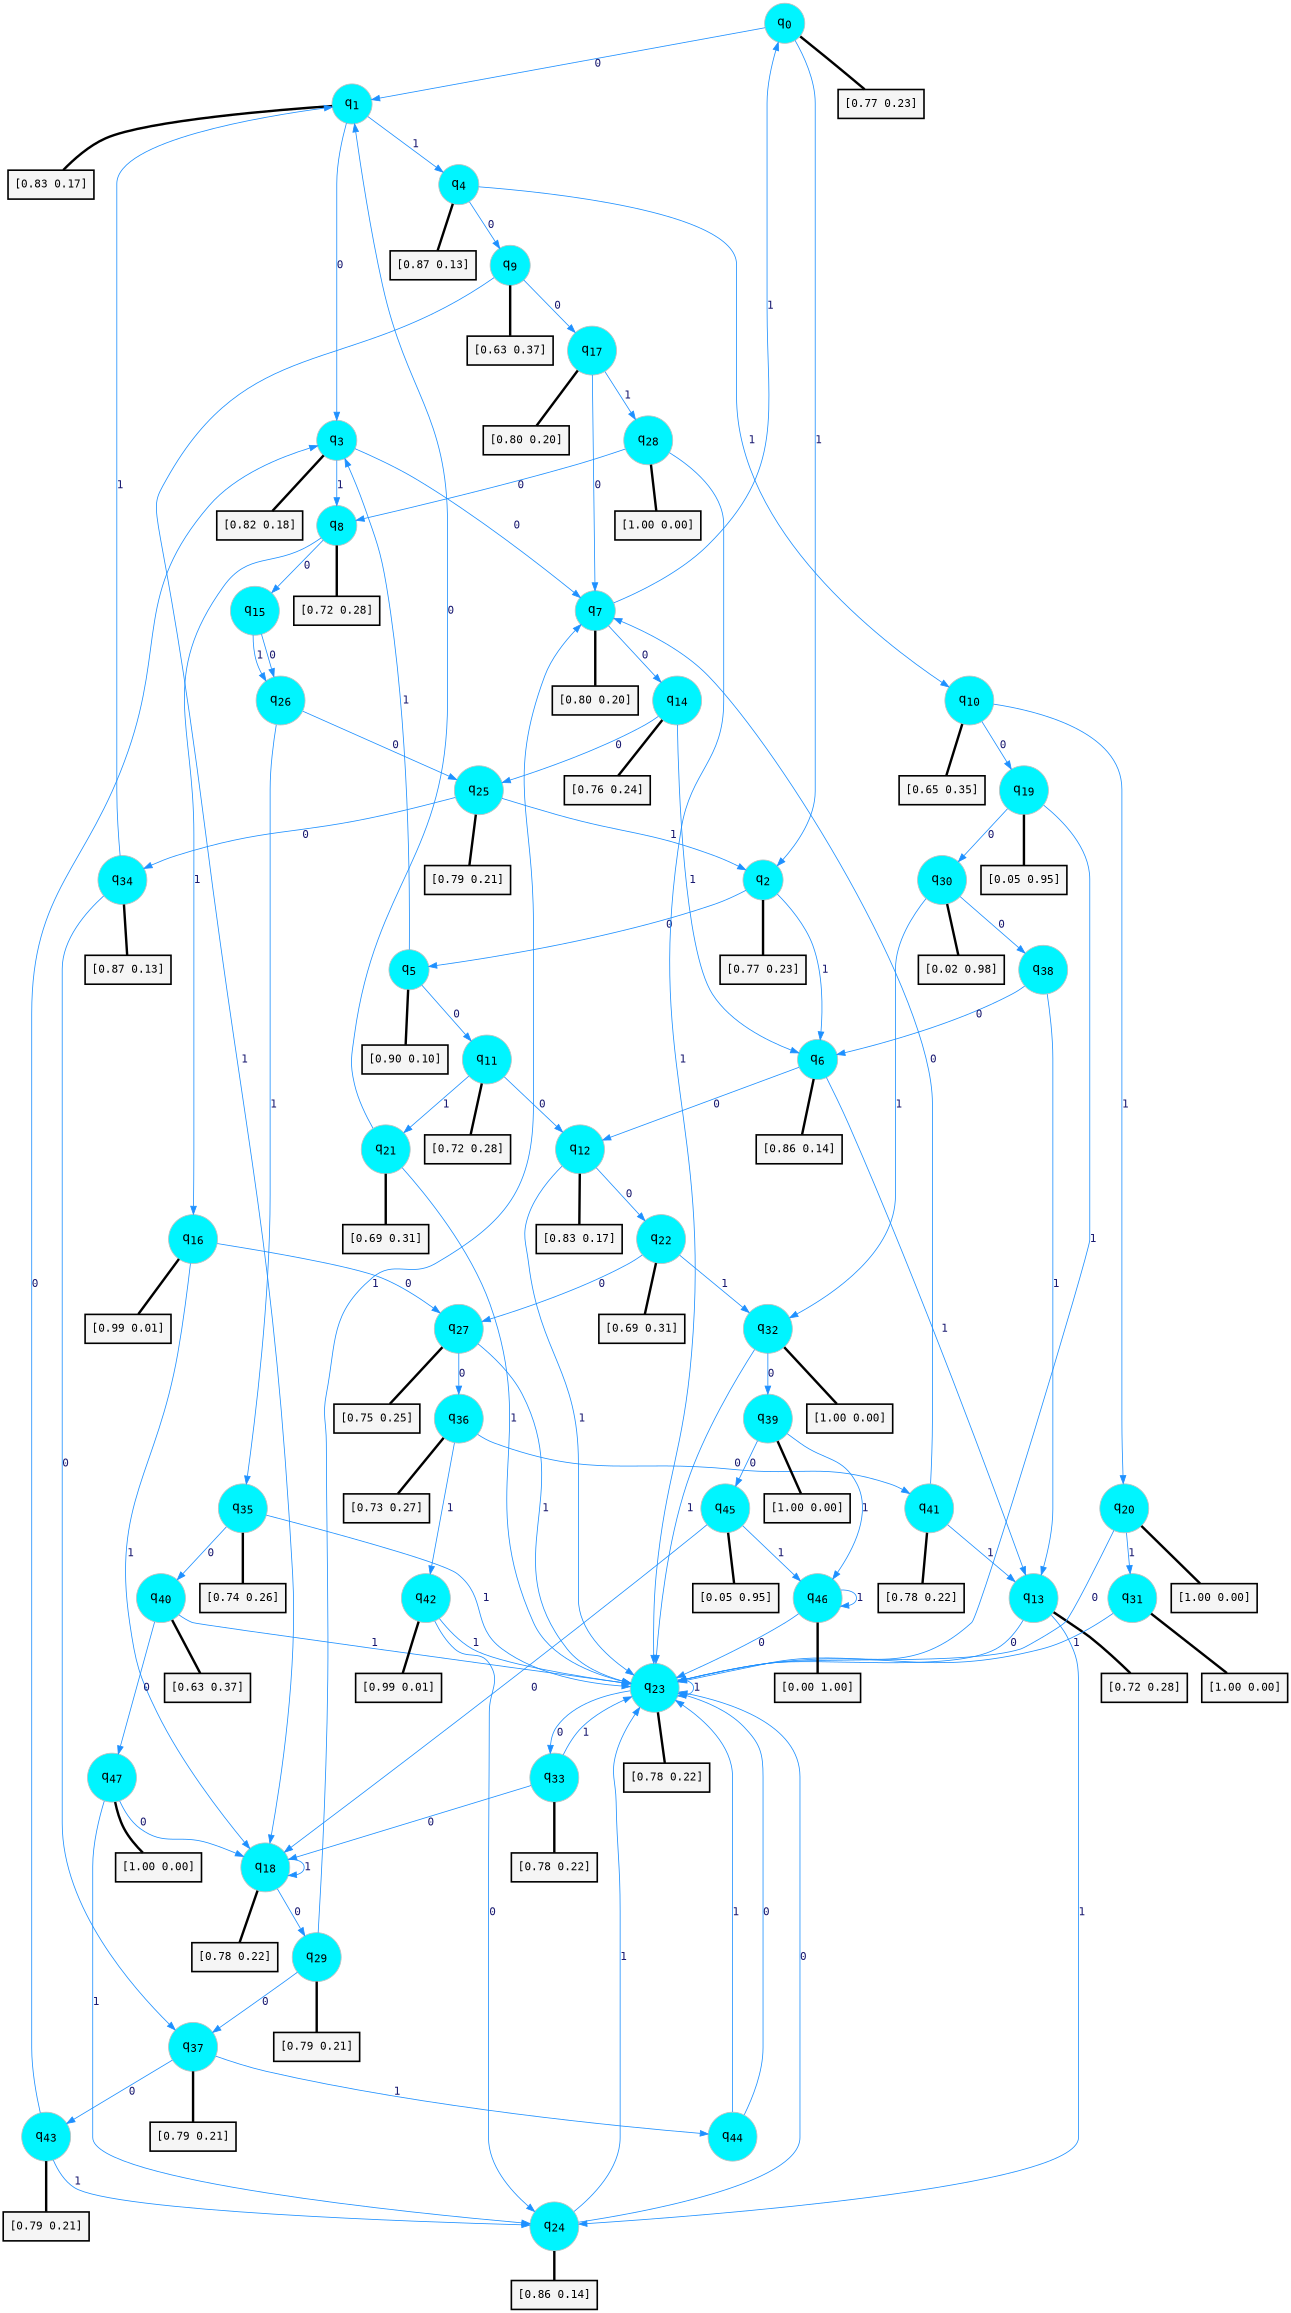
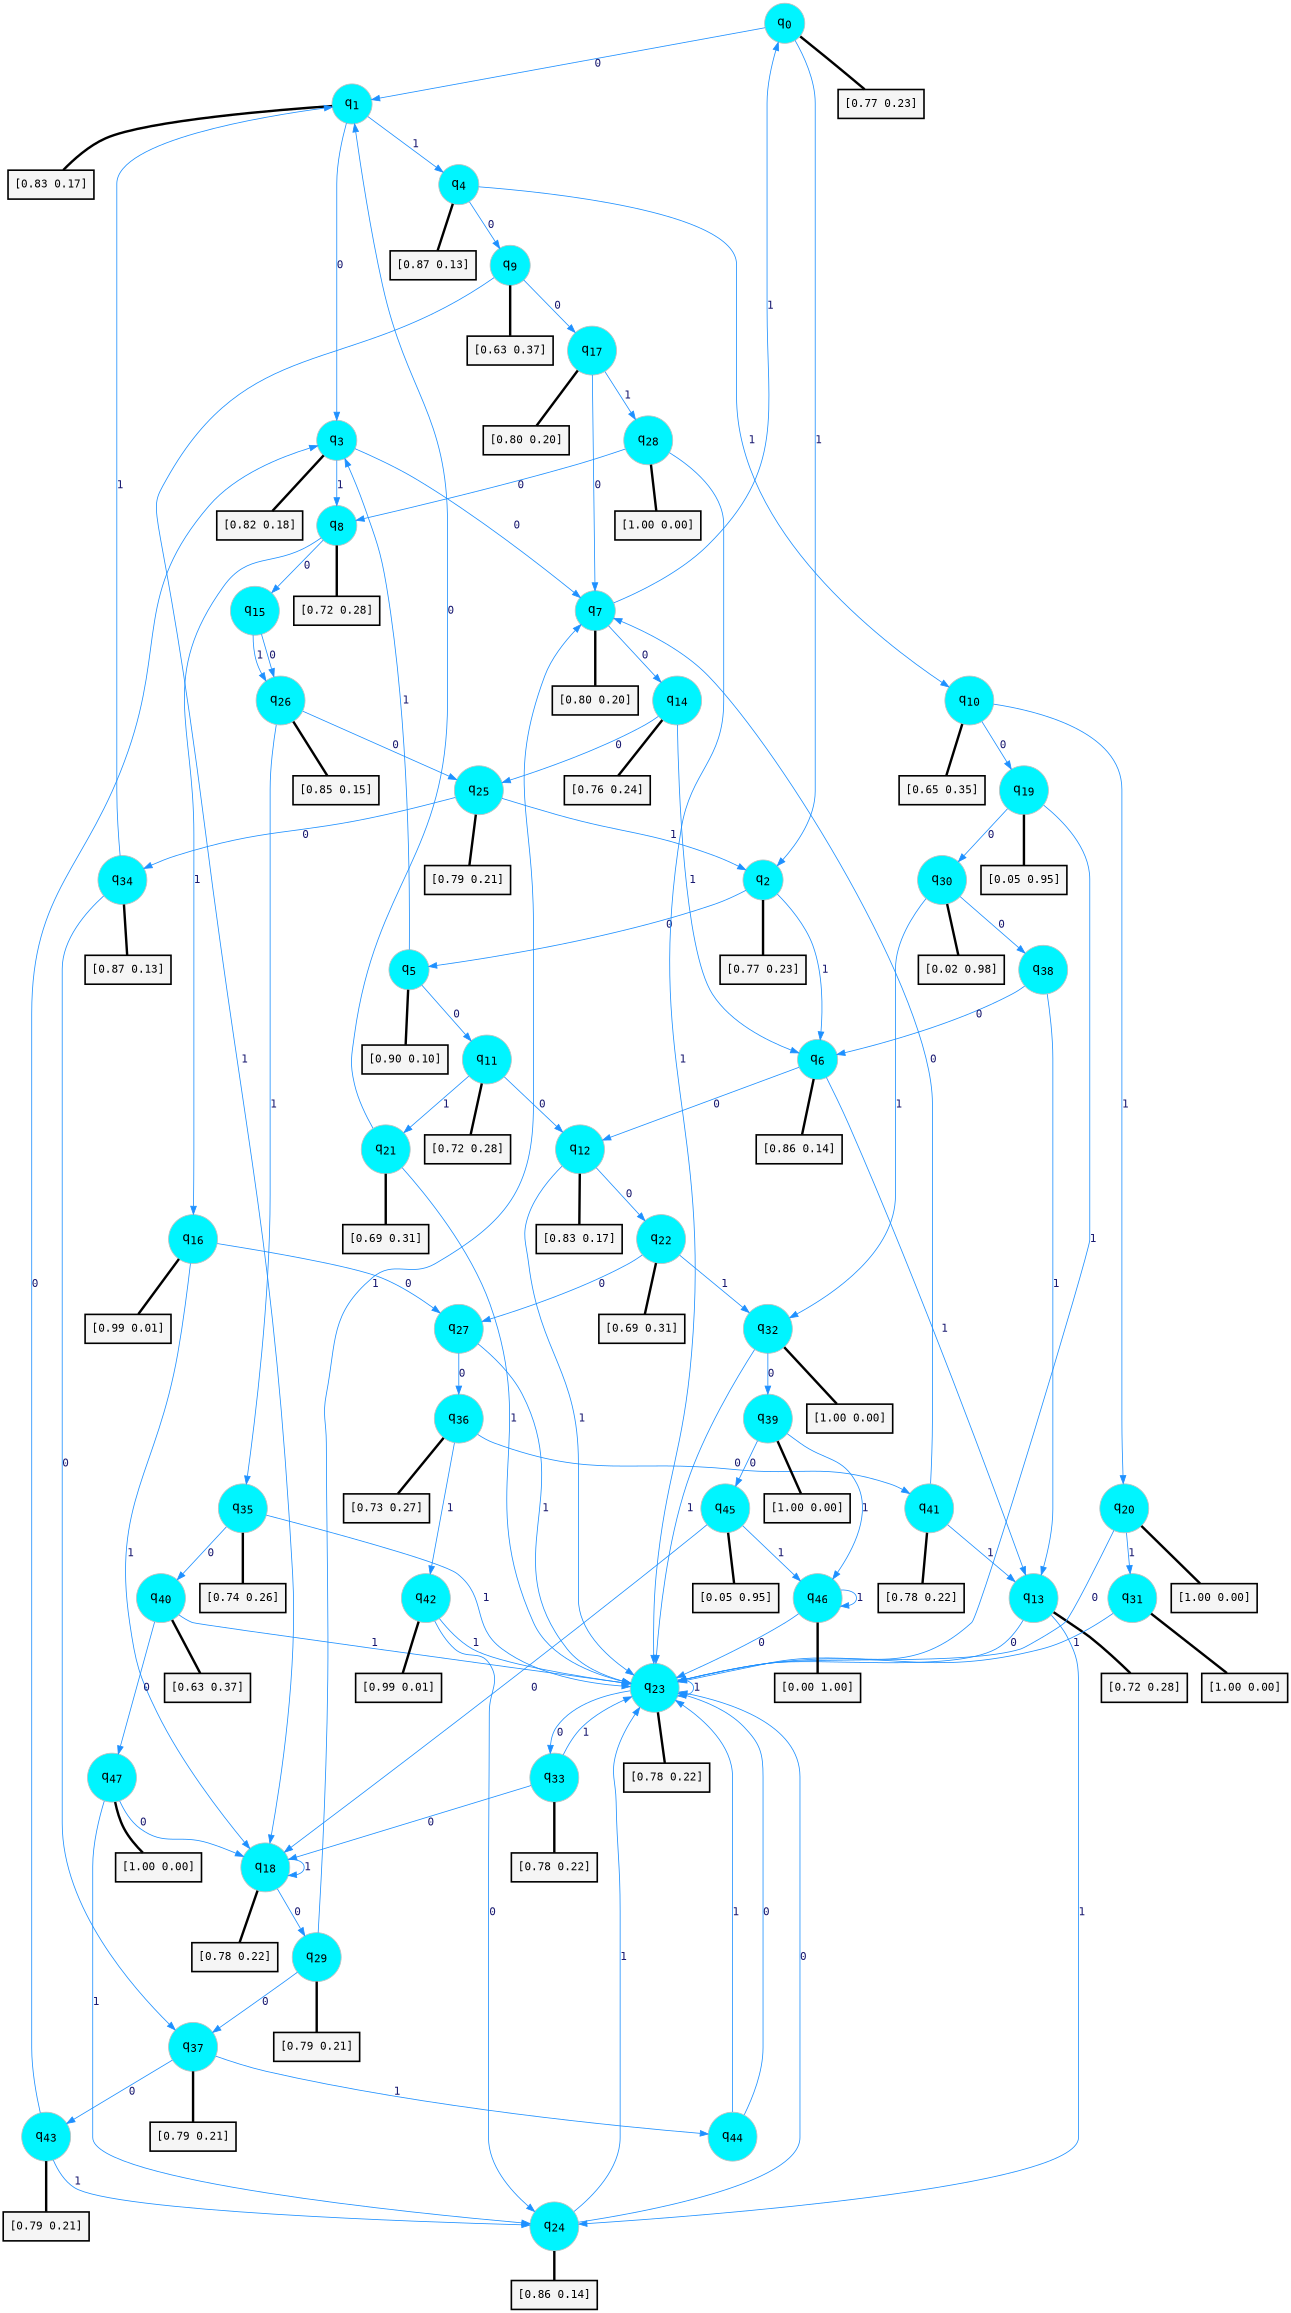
  digraph {
    fontname="DejaVu Sans Mono"
    rankdir=TD
    node [color=gray fillcolor=turquoise1 fontcolor=black fontname="DejaVu Sans Mono" fontsize=16 fontweight=bold shape=circle style=filled]
    edge [arrowsize=1 color=dodgerblue1 fontcolor=midnightblue fontname="DejaVu Sans Mono" fontweight=bold penwidth=1 style=solid weight=20]
    n1 [label=<q<SUB>0</SUB>>]
    n2 [label=<q<SUB>1</SUB>>]
    n3 [label=<q<SUB>2</SUB>>]
    n4 [color=black fillcolor=whitesmoke fontsize=14 label="[0.77 0.23]" penwidth=2 shape=box]
    n5 [label=<q<SUB>3</SUB>>]
    n6 [label=<q<SUB>4</SUB>>]
    n7 [color=black fillcolor=whitesmoke fontsize=14 label="[0.83 0.17]" penwidth=2 shape=box]
    n8 [label=<q<SUB>5</SUB>>]
    n9 [label=<q<SUB>6</SUB>>]
    n10 [color=black fillcolor=whitesmoke fontsize=14 label="[0.77 0.23]" penwidth=2 shape=box]
    n11 [label=<q<SUB>7</SUB>>]
    n12 [label=<q<SUB>8</SUB>>]
    n13 [color=black fillcolor=whitesmoke fontsize=14 label="[0.82 0.18]" penwidth=2 shape=box]
    n14 [label=<q<SUB>9</SUB>>]
    n15 [label=<q<SUB>10</SUB>>]
    n16 [color=black fillcolor=whitesmoke fontsize=14 label="[0.87 0.13]" penwidth=2 shape=box]
    n17 [label=<q<SUB>11</SUB>>]
    n18 [color=black fillcolor=whitesmoke fontsize=14 label="[0.90 0.10]" penwidth=2 shape=box]
    n19 [label=<q<SUB>12</SUB>>]
    n20 [label=<q<SUB>13</SUB>>]
    n21 [color=black fillcolor=whitesmoke fontsize=14 label="[0.86 0.14]" penwidth=2 shape=box]
    n22 [label=<q<SUB>14</SUB>>]
    n23 [color=black fillcolor=whitesmoke fontsize=14 label="[0.80 0.20]" penwidth=2 shape=box]
    n24 [label=<q<SUB>15</SUB>>]
    n25 [label=<q<SUB>16</SUB>>]
    n26 [color=black fillcolor=whitesmoke fontsize=14 label="[0.72 0.28]" penwidth=2 shape=box]
    n27 [label=<q<SUB>17</SUB>>]
    n28 [label=<q<SUB>18</SUB>>]
    n29 [color=black fillcolor=whitesmoke fontsize=14 label="[0.63 0.37]" penwidth=2 shape=box]
    n30 [label=<q<SUB>19</SUB>>]
    n31 [label=<q<SUB>20</SUB>>]
    n32 [color=black fillcolor=whitesmoke fontsize=14 label="[0.65 0.35]" penwidth=2 shape=box]
    n33 [label=<q<SUB>21</SUB>>]
    n34 [color=black fillcolor=whitesmoke fontsize=14 label="[0.72 0.28]" penwidth=2 shape=box]
    n35 [label=<q<SUB>22</SUB>>]
    n36 [label=<q<SUB>23</SUB>>]
    n37 [color=black fillcolor=whitesmoke fontsize=14 label="[0.83 0.17]" penwidth=2 shape=box]
    n38 [label=<q<SUB>24</SUB>>]
    n39 [color=black fillcolor=whitesmoke fontsize=14 label="[0.72 0.28]" penwidth=2 shape=box]
    n40 [label=<q<SUB>25</SUB>>]
    n41 [color=black fillcolor=whitesmoke fontsize=14 label="[0.76 0.24]" penwidth=2 shape=box]
    n42 [label=<q<SUB>26</SUB>>]
    n43 [label=<q<SUB>27</SUB>>]
    n44 [color=black fillcolor=whitesmoke fontsize=14 label="[0.99 0.01]" penwidth=2 shape=box]
    n45 [label=<q<SUB>28</SUB>>]
    n46 [color=black fillcolor=whitesmoke fontsize=14 label="[0.80 0.20]" penwidth=2 shape=box]
    n47 [label=<q<SUB>29</SUB>>]
    n48 [color=black fillcolor=whitesmoke fontsize=14 label="[0.78 0.22]" penwidth=2 shape=box]
    n49 [label=<q<SUB>30</SUB>>]
    n50 [color=black fillcolor=whitesmoke fontsize=14 label="[0.05 0.95]" penwidth=2 shape=box]
    n51 [label=<q<SUB>31</SUB>>]
    n52 [color=black fillcolor=whitesmoke fontsize=14 label="[1.00 0.00]" penwidth=2 shape=box]
    n53 [color=black fillcolor=whitesmoke fontsize=14 label="[0.69 0.31]" penwidth=2 shape=box]
    n54 [label=<q<SUB>32</SUB>>]
    n55 [color=black fillcolor=whitesmoke fontsize=14 label="[0.69 0.31]" penwidth=2 shape=box]
    n56 [label=<q<SUB>33</SUB>>]
    n57 [color=black fillcolor=whitesmoke fontsize=14 label="[0.78 0.22]" penwidth=2 shape=box]
    n58 [color=black fillcolor=whitesmoke fontsize=14 label="[0.86 0.14]" penwidth=2 shape=box]
    n59 [label=<q<SUB>34</SUB>>]
    n60 [color=black fillcolor=whitesmoke fontsize=14 label="[0.79 0.21]" penwidth=2 shape=box]
    n61 [label=<q<SUB>35</SUB>>]
+   n62 [color=black fillcolor=whitesmoke fontsize=14 label="[0.85 0.15]" penwidth=2 shape=box]
    n63 [label=<q<SUB>36</SUB>>]
-   n64 [color=black fillcolor=whitesmoke fontsize=14 label="[0.75 0.25]" penwidth=2 shape=box]
    n65 [color=black fillcolor=whitesmoke fontsize=14 label="[1.00 0.00]" penwidth=2 shape=box]
    n66 [label=<q<SUB>37</SUB>>]
    n67 [color=black fillcolor=whitesmoke fontsize=14 label="[0.79 0.21]" penwidth=2 shape=box]
    n68 [label=<q<SUB>38</SUB>>]
    n69 [color=black fillcolor=whitesmoke fontsize=14 label="[0.02 0.98]" penwidth=2 shape=box]
    n70 [color=black fillcolor=whitesmoke fontsize=14 label="[1.00 0.00]" penwidth=2 shape=box]
    n71 [label=<q<SUB>39</SUB>>]
    n72 [color=black fillcolor=whitesmoke fontsize=14 label="[1.00 0.00]" penwidth=2 shape=box]
    n73 [color=black fillcolor=whitesmoke fontsize=14 label="[0.78 0.22]" penwidth=2 shape=box]
    n74 [color=black fillcolor=whitesmoke fontsize=14 label="[0.87 0.13]" penwidth=2 shape=box]
    n75 [label=<q<SUB>40</SUB>>]
    n76 [color=black fillcolor=whitesmoke fontsize=14 label="[0.74 0.26]" penwidth=2 shape=box]
    n77 [label=<q<SUB>41</SUB>>]
    n78 [label=<q<SUB>42</SUB>>]
    n79 [color=black fillcolor=whitesmoke fontsize=14 label="[0.73 0.27]" penwidth=2 shape=box]
    n80 [label=<q<SUB>43</SUB>>]
    n81 [label=<q<SUB>44</SUB>>]
    n82 [color=black fillcolor=whitesmoke fontsize=14 label="[0.79 0.21]" penwidth=2 shape=box]
    n83 [label=<q<SUB>45</SUB>>]
    n84 [label=<q<SUB>46</SUB>>]
    n85 [color=black fillcolor=whitesmoke fontsize=14 label="[1.00 0.00]" penwidth=2 shape=box]
    n86 [label=<q<SUB>47</SUB>>]
    n87 [color=black fillcolor=whitesmoke fontsize=14 label="[0.63 0.37]" penwidth=2 shape=box]
    n88 [color=black fillcolor=whitesmoke fontsize=14 label="[0.78 0.22]" penwidth=2 shape=box]
    n89 [color=black fillcolor=whitesmoke fontsize=14 label="[0.99 0.01]" penwidth=2 shape=box]
    n90 [color=black fillcolor=whitesmoke fontsize=14 label="[0.79 0.21]" penwidth=2 shape=box]
    n91 [color=black fillcolor=whitesmoke fontsize=14 label="[0.05 0.95]" penwidth=2 shape=box]
    n92 [color=black fillcolor=whitesmoke fontsize=14 label="[0.00 1.00]" penwidth=2 shape=box]
    n93 [color=black fillcolor=whitesmoke fontsize=14 label="[1.00 0.00]" penwidth=2 shape=box]
    n1 -> n2 [label=0]
    n1 -> n3 [label=1]
    n1 -> n4 [arrowhead=none color=black penwidth=3]
    n2 -> n5 [label=0]
    n2 -> n6 [label=1]
    n2 -> n7 [arrowhead=none color=black penwidth=3]
    n3 -> n8 [label=0]
    n3 -> n9 [label=1]
    n3 -> n10 [arrowhead=none color=black penwidth=3]
    n5 -> n11 [label=0]
    n5 -> n12 [label=1]
    n5 -> n13 [arrowhead=none color=black penwidth=3]
    n6 -> n14 [label=0]
    n6 -> n15 [label=1]
    n6 -> n16 [arrowhead=none color=black penwidth=3]
    n8 -> n5 [label=1]
    n8 -> n17 [label=0]
    n8 -> n18 [arrowhead=none color=black penwidth=3]
    n9 -> n19 [label=0]
    n9 -> n20 [label=1]
    n9 -> n21 [arrowhead=none color=black penwidth=3]
    n11 -> n1 [label=1]
    n11 -> n22 [label=0]
    n11 -> n23 [arrowhead=none color=black penwidth=3]
    n12 -> n24 [label=0]
    n12 -> n25 [label=1]
    n12 -> n26 [arrowhead=none color=black penwidth=3]
    n14 -> n27 [label=0]
    n14 -> n28 [label=1]
    n14 -> n29 [arrowhead=none color=black penwidth=3]
    n15 -> n30 [label=0]
    n15 -> n31 [label=1]
    n15 -> n32 [arrowhead=none color=black penwidth=3]
    n17 -> n19 [label=0]
    n17 -> n33 [label=1]
    n17 -> n34 [arrowhead=none color=black penwidth=3]
    n19 -> n35 [label=0]
    n19 -> n36 [label=1]
    n19 -> n37 [arrowhead=none color=black penwidth=3]
    n20 -> n36 [label=0]
    n20 -> n38 [label=1]
    n20 -> n39 [arrowhead=none color=black penwidth=3]
    n22 -> n9 [label=1]
    n22 -> n40 [label=0]
    n22 -> n41 [arrowhead=none color=black penwidth=3]
    n24 -> n42 [label=0]
    n24 -> n42 [label=1]
    n25 -> n28 [label=1]
    n25 -> n43 [label=0]
    n25 -> n44 [arrowhead=none color=black penwidth=3]
    n27 -> n11 [label=0]
    n27 -> n45 [label=1]
    n27 -> n46 [arrowhead=none color=black penwidth=3]
    n28 -> n28 [label=1]
    n28 -> n47 [label=0]
    n28 -> n48 [arrowhead=none color=black penwidth=3]
    n30 -> n36 [label=1]
    n30 -> n49 [label=0]
    n30 -> n50 [arrowhead=none color=black penwidth=3]
    n31 -> n36 [label=0]
    n31 -> n51 [label=1]
    n31 -> n52 [arrowhead=none color=black penwidth=3]
    n33 -> n2 [label=0]
    n33 -> n36 [label=1]
    n33 -> n53 [arrowhead=none color=black penwidth=3]
    n35 -> n43 [label=0]
    n35 -> n54 [label=1]
    n35 -> n55 [arrowhead=none color=black penwidth=3]
    n36 -> n36 [label=1]
    n36 -> n56 [label=0]
    n36 -> n57 [arrowhead=none color=black penwidth=3]
    n38 -> n36 [label=0]
    n38 -> n36 [label=1]
    n38 -> n58 [arrowhead=none color=black penwidth=3]
    n40 -> n3 [label=1]
    n40 -> n59 [label=0]
    n40 -> n60 [arrowhead=none color=black penwidth=3]
    n42 -> n40 [label=0]
    n42 -> n61 [label=1]
+   n42 -> n62 [arrowhead=none color=black penwidth=3]
    n43 -> n36 [label=1]
    n43 -> n63 [label=0]
-   n43 -> n64 [arrowhead=none color=black penwidth=3]
    n45 -> n12 [label=0]
    n45 -> n36 [label=1]
    n45 -> n65 [arrowhead=none color=black penwidth=3]
    n47 -> n11 [label=1]
    n47 -> n66 [label=0]
    n47 -> n67 [arrowhead=none color=black penwidth=3]
    n49 -> n54 [label=1]
    n49 -> n68 [label=0]
    n49 -> n69 [arrowhead=none color=black penwidth=3]
    n51 -> n36 [label=1]
    n51 -> n70 [arrowhead=none color=black penwidth=3]
    n54 -> n36 [label=1]
    n54 -> n71 [label=0]
    n54 -> n72 [arrowhead=none color=black penwidth=3]
    n56 -> n28 [label=0]
    n56 -> n36 [label=1]
    n56 -> n73 [arrowhead=none color=black penwidth=3]
    n59 -> n2 [label=1]
    n59 -> n66 [label=0]
    n59 -> n74 [arrowhead=none color=black penwidth=3]
    n61 -> n36 [label=1]
    n61 -> n75 [label=0]
    n61 -> n76 [arrowhead=none color=black penwidth=3]
    n63 -> n77 [label=0]
    n63 -> n78 [label=1]
    n63 -> n79 [arrowhead=none color=black penwidth=3]
    n66 -> n80 [label=0]
    n66 -> n81 [label=1]
    n66 -> n82 [arrowhead=none color=black penwidth=3]
    n68 -> n9 [label=0]
    n68 -> n20 [label=1]
    n71 -> n83 [label=0]
    n71 -> n84 [label=1]
    n71 -> n85 [arrowhead=none color=black penwidth=3]
    n75 -> n36 [label=1]
    n75 -> n86 [label=0]
    n75 -> n87 [arrowhead=none color=black penwidth=3]
    n77 -> n11 [label=0]
    n77 -> n20 [label=1]
    n77 -> n88 [arrowhead=none color=black penwidth=3]
    n78 -> n36 [label=1]
    n78 -> n38 [label=0]
    n78 -> n89 [arrowhead=none color=black penwidth=3]
    n80 -> n5 [label=0]
    n80 -> n38 [label=1]
    n80 -> n90 [arrowhead=none color=black penwidth=3]
    n81 -> n36 [label=0]
    n81 -> n36 [label=1]
    n83 -> n28 [label=0]
    n83 -> n84 [label=1]
    n83 -> n91 [arrowhead=none color=black penwidth=3]
    n84 -> n36 [label=0]
    n84 -> n84 [label=1]
    n84 -> n92 [arrowhead=none color=black penwidth=3]
    n86 -> n28 [label=0]
    n86 -> n38 [label=1]
    n86 -> n93 [arrowhead=none color=black penwidth=3]
  }
